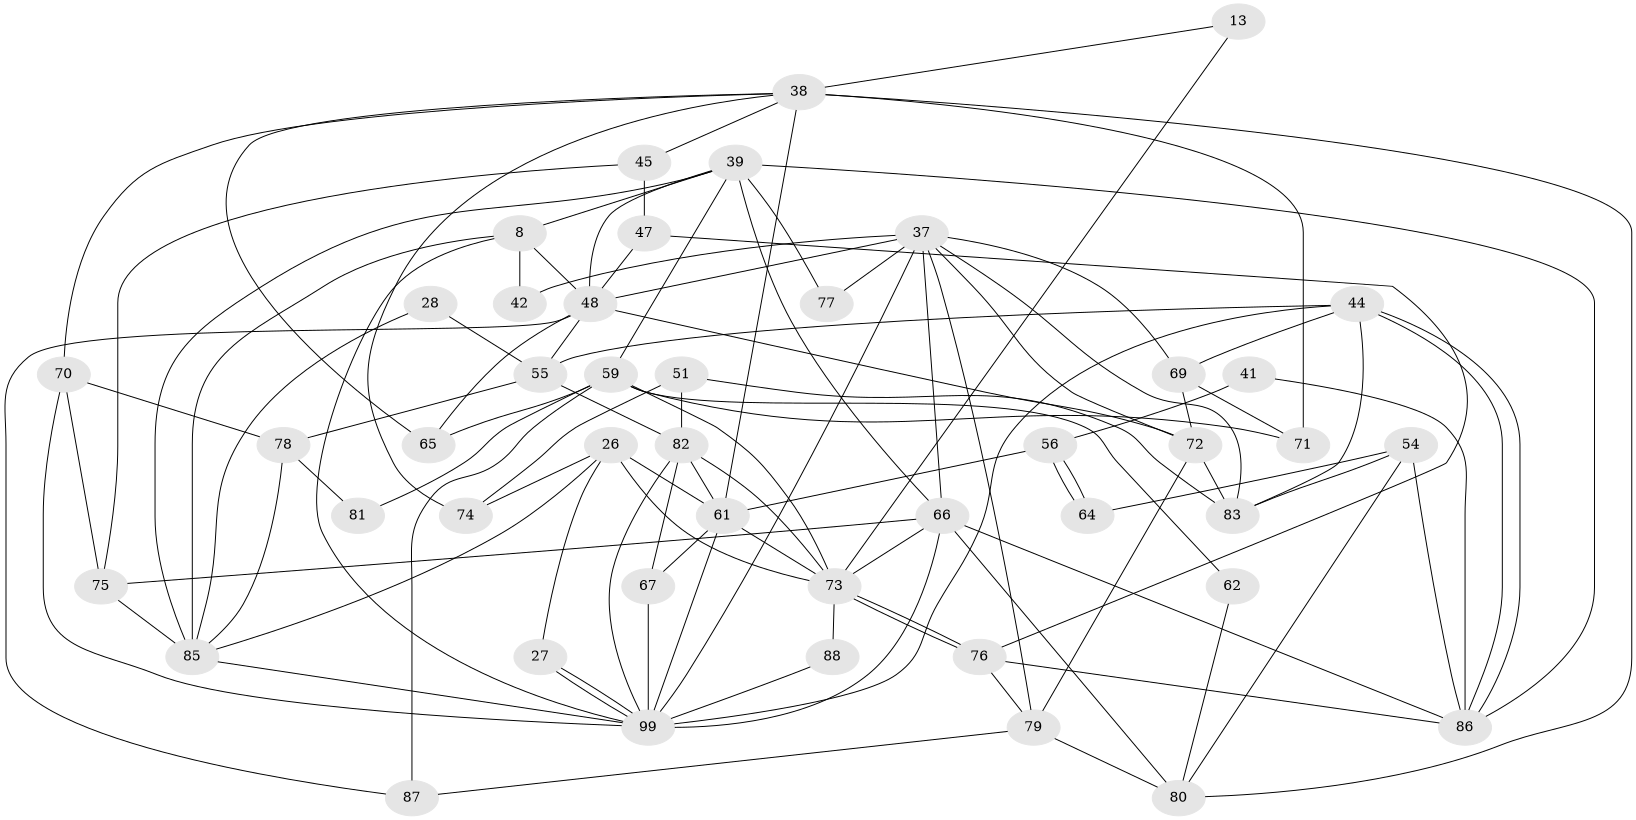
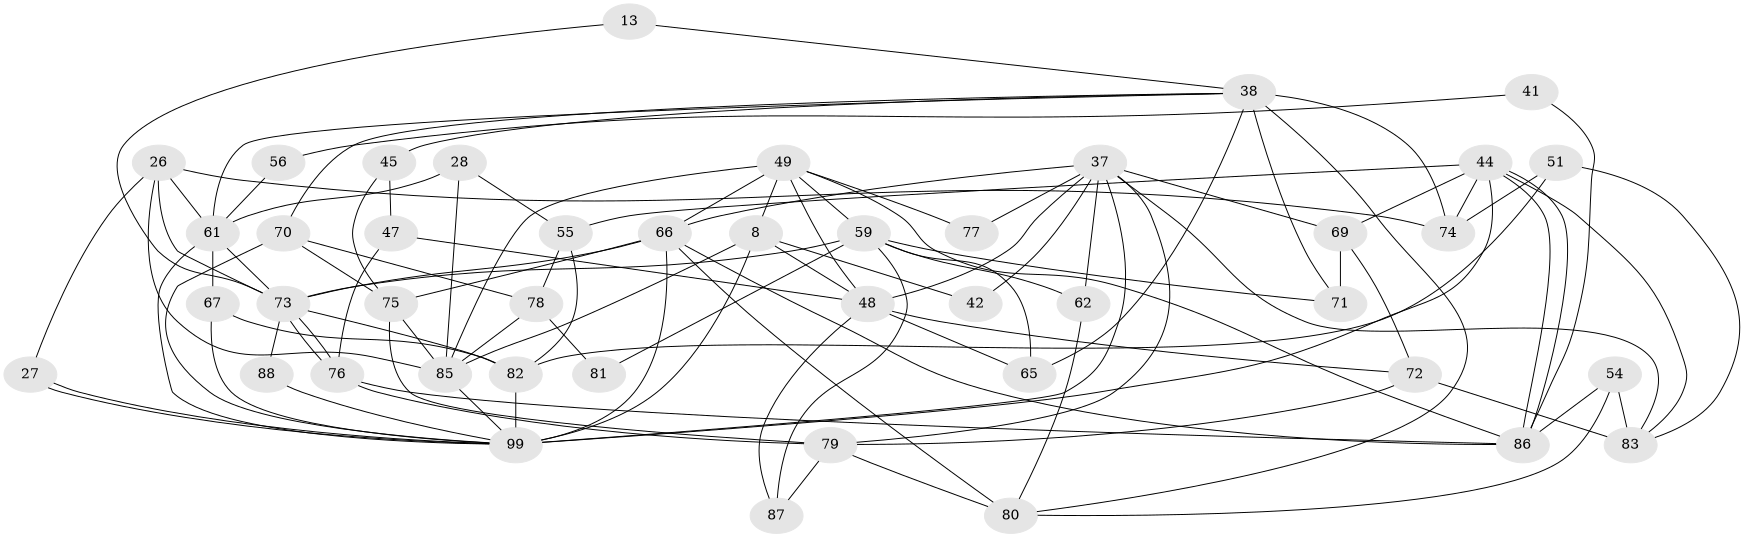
  graph {
    node [color=gray90 style=filled]
    42 [super="+5"]
    8
    48 [super="+11+36"]
    85 [super="+60"]
    n5 [label=99 super="+89"]
    55 [super="+10"]
    65
    72
    87
    13
    38
    73 [super="+17+46+49+50"]
    61 [super="+15"]
    n14 [label=74 super="+53"]
    70 [super="+68"]
    71
    80 [super="+21"]
    45
    76
    82 [super="+22"]
    88
    26 [super="+3"]
    27
    67 [super="+14"]
    78
    28
    37 [super="+32"]
    62
    66 [super="+58+29"]
    69
    77
    79 [super="+25+74"]
    83 [super="+4"]
    86 [super="+20"]
    75 [super="+1+63"]
    47
-   39 [super="+30"]
+   39 [super="+30" label=49]
    59 [super="+35+57"]
    81
    41
    56
-   64
    44 [super="+6+9"]
    51
    54
    8 -- 42
    8 -- 48 [weight=2]
    8 -- 85 [weight=2]
    8 -- n5
-   48 -- 55
    48 -- 65
    48 -- 72
    48 -- 87
    85 -- n5
    55 -- 82
    55 -- 78
    72 -- 79
    72 -- 83 [weight=2]
    13 -- 38
    13 -- 73
    38 -- 65
    38 -- 61
    38 -- n14
    38 -- 70
    38 -- 71
    38 -- 80 [weight=2]
    38 -- 45
    73 -- 76
    73 -- 76
    73 -- 82 [weight=3]
    73 -- 88
    61 -- n5 [weight=2]
    61 -- 73
    61 -- 67 [weight=2]
    70 -- n5
    70 -- 78
    70 -- 75
    45 -- 75
    45 -- 47
    76 -- 79
    76 -- 86
    82 -- n5 [weight=3]
    88 -- n5
    26 -- 85
    26 -- 73
    26 -- 61
    26 -- n14
    26 -- 27
    27 -- n5
    27 -- n5
    67 -- n5
    67 -- 82 [weight=3]
    78 -- 85
    78 -- 81
    28 -- 85
    28 -- 55
-   82 -- 61
+   28 -- 61
    37 -- 42
    37 -- 48 [weight=2]
    37 -- n5
-   37 -- 72
+   37 -- 62
    37 -- 66
    37 -- 69
    37 -- 77
    37 -- 79 [weight=2]
    37 -- 83
    62 -- 80
    66 -- n5 [weight=3]
    66 -- 73 [weight=4]
    66 -- 80 [weight=3]
    66 -- 86
    66 -- 75 [weight=2]
    69 -- 72
    69 -- 71
    79 -- 87
    79 -- 80
    75 -- 85 [weight=2]
+   75 -- 79
    47 -- 48
    47 -- 76
    39 -- 8
    39 -- 48
    39 -- 85
    39 -- 66 [weight=2]
    39 -- 77
    39 -- 86
    39 -- 59
    59 -- 65
    59 -- 87
    59 -- 73 [weight=2]
    59 -- 71
    59 -- 62
    59 -- 81
    41 -- 86
    41 -- 56
    56 -- 61
-   56 -- 64
-   56 -- 64
    44 -- n5
    44 -- 55
+   44 -- n14 [weight=2]
    44 -- 69
    44 -- 83
    44 -- 86
    44 -- 86
    51 -- n14
    51 -- 82
    51 -- 83
    54 -- 80
    54 -- 83 [weight=2]
    54 -- 86
-   54 -- 64
  }
